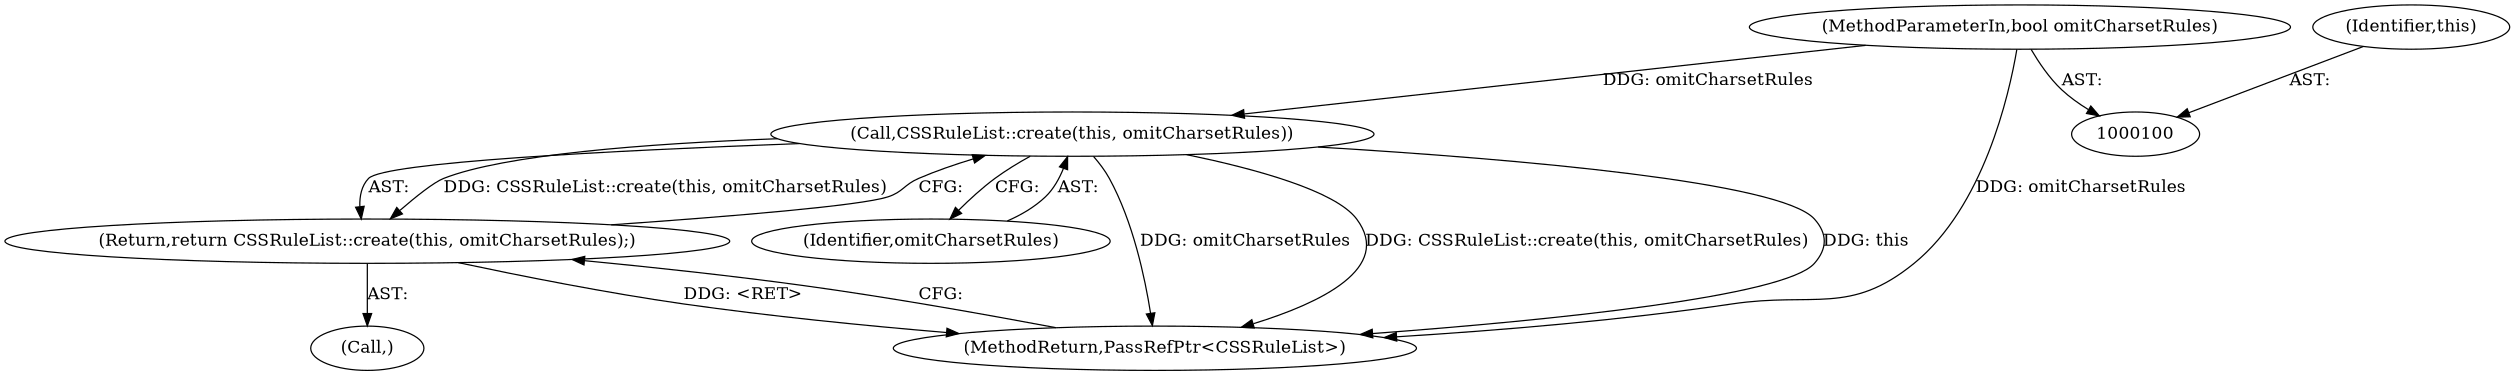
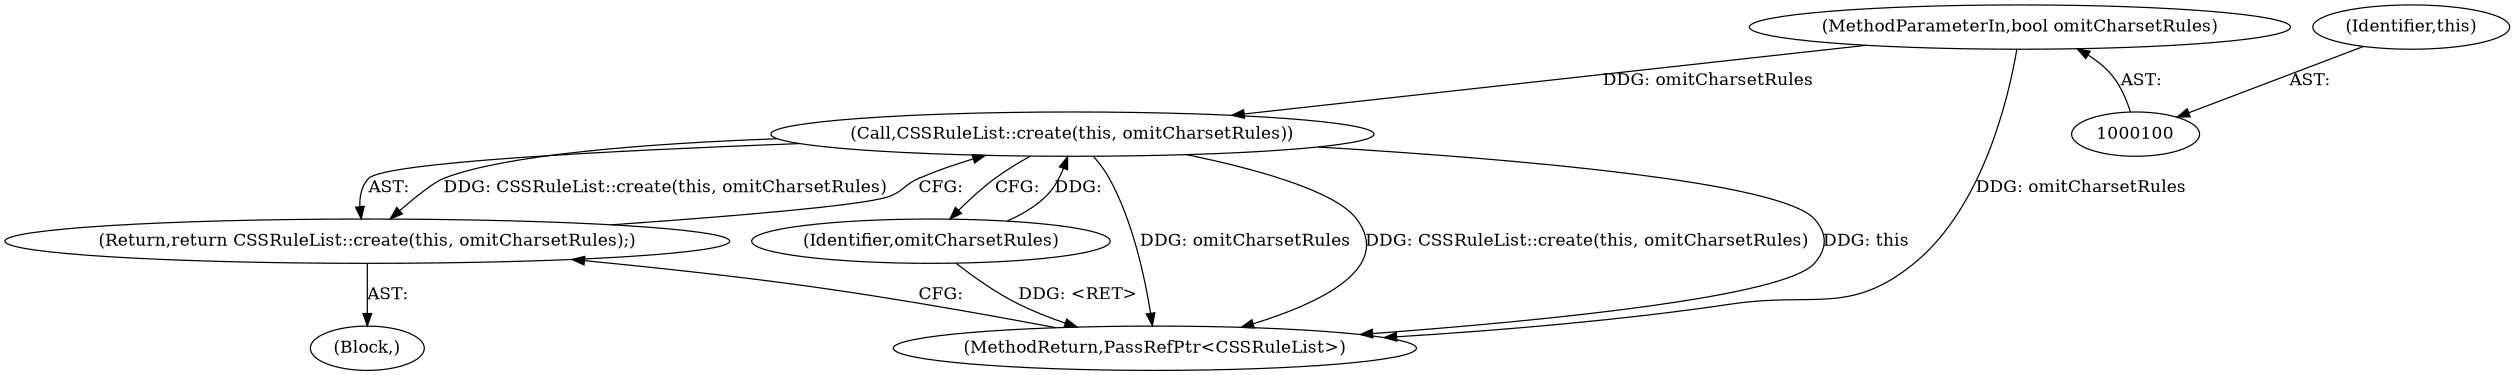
  digraph {
    n1 [label="(Call,CSSRuleList::create(this, omitCharsetRules))"]
    n2 [label="(Return,return CSSRuleList::create(this, omitCharsetRules);)"]
    n3 [label="(Identifier,omitCharsetRules)"]
    n4 [label="(MethodReturn,PassRefPtr<CSSRuleList>)"]
-   n5 [label="(Call,)"]
+   n5 [label="(Block,)"]
    n6 [label="(MethodParameterIn,bool omitCharsetRules)"]
    1000100
    n8 [label="(Identifier,this)"]
    n1 -> n2 [label="AST: "]
    n1 -> n2 [label="DDG: CSSRuleList::create(this, omitCharsetRules)"]
    n1 -> n3 [label="CFG: "]
    n1 -> n4 [label="DDG: omitCharsetRules"]
    n1 -> n4 [label="DDG: CSSRuleList::create(this, omitCharsetRules)"]
    n1 -> n4 [label="DDG: this"]
    n2 -> n1 [label="CFG: "]
-   n2 -> n4 [label="DDG: <RET>"]
+   n3 -> n4 [label="DDG: <RET>"]
    n2 -> n5 [label="AST: "]
-   n3 -> n1 [label="AST: "]
+   n3 -> n1 [label="DDG: "]
    n4 -> n2 [label="CFG: "]
    n6 -> n1 [label="DDG: omitCharsetRules"]
    n6 -> n4 [label="DDG: omitCharsetRules"]
-   n6 -> 1000100 [label="AST: "]
+   1000100 -> n6 [label="AST: "]
    n8 -> 1000100 [label="AST: "]
  }
